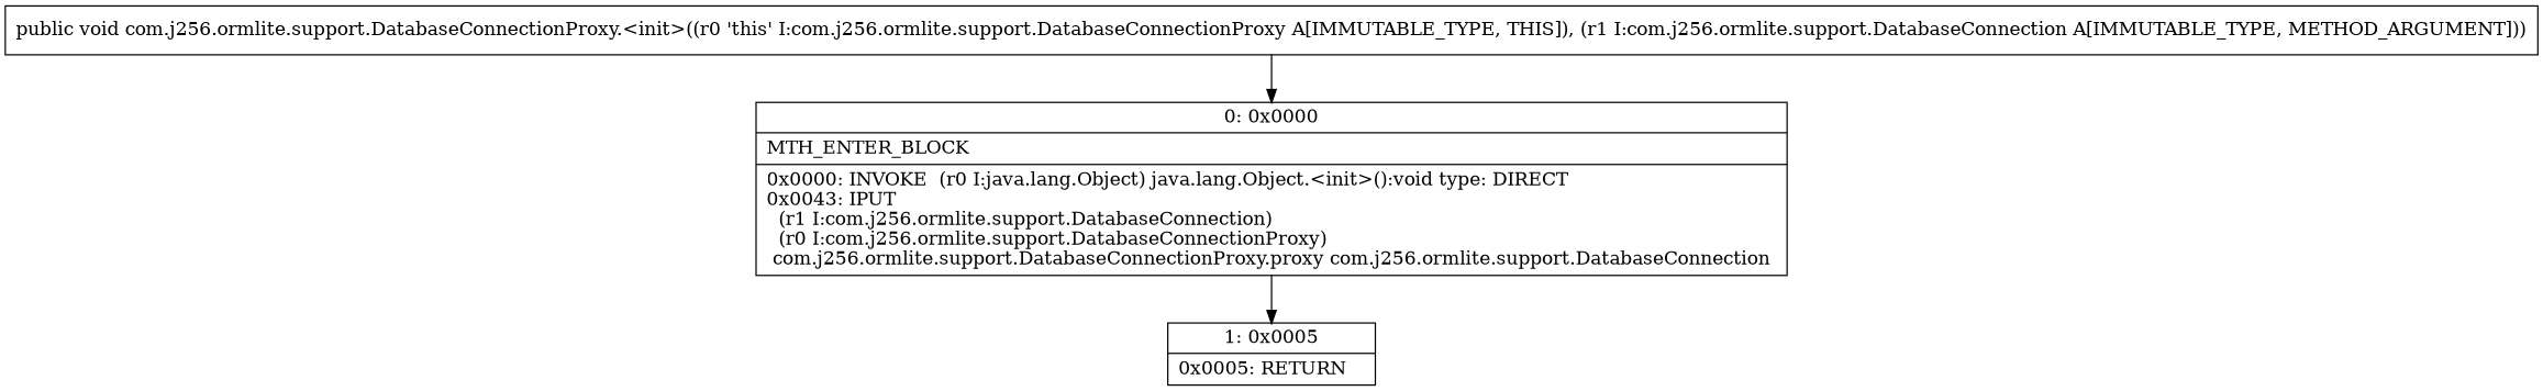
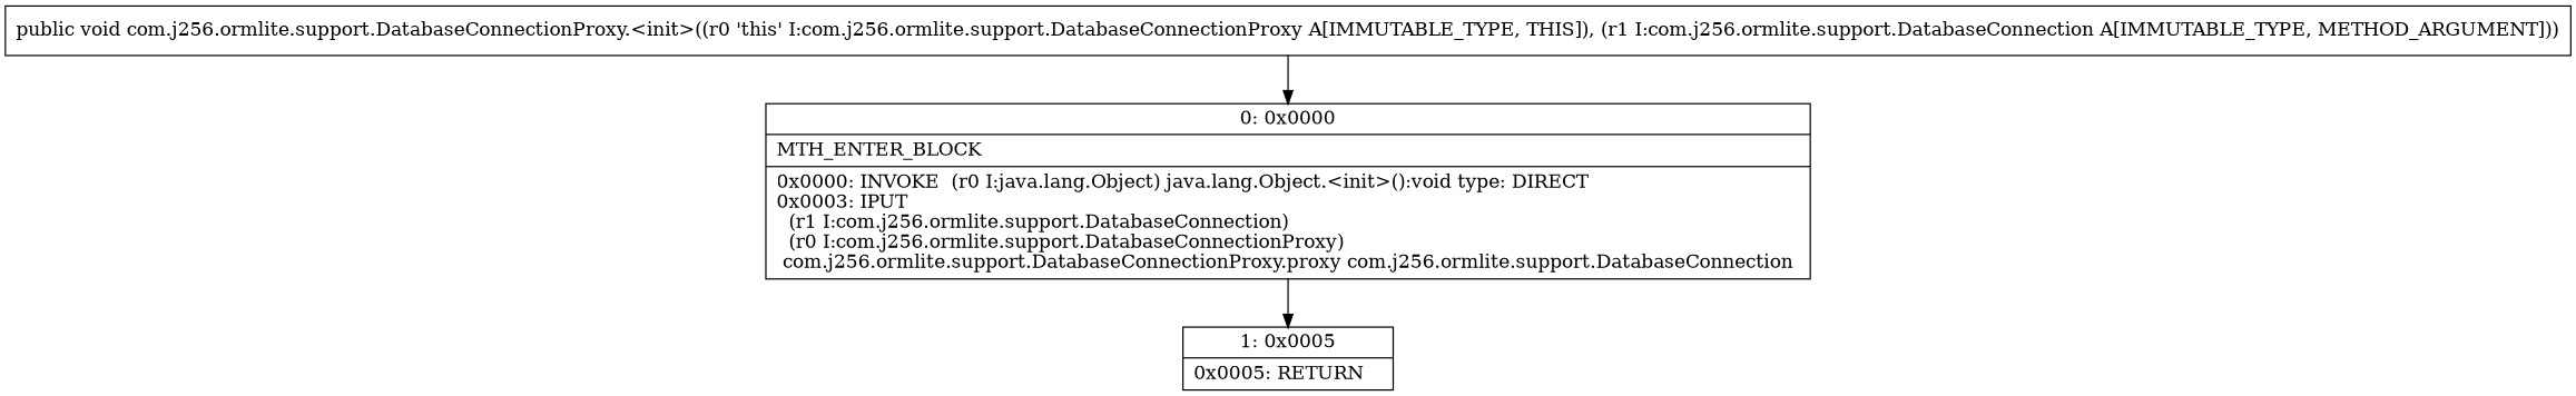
  digraph {
    node [shape=record]
-   n1 [label="{0\:\ 0x0000|MTH_ENTER_BLOCK\l|0x0000: INVOKE  (r0 I:java.lang.Object) java.lang.Object.\<init\>():void type: DIRECT \l0x0043: IPUT  \l  (r1 I:com.j256.ormlite.support.DatabaseConnection)\l  (r0 I:com.j256.ormlite.support.DatabaseConnectionProxy)\l com.j256.ormlite.support.DatabaseConnectionProxy.proxy com.j256.ormlite.support.DatabaseConnection \l}"]
+   n1 [label="{0\:\ 0x0000|MTH_ENTER_BLOCK\l|0x0000: INVOKE  (r0 I:java.lang.Object) java.lang.Object.\<init\>():void type: DIRECT \l0x0003: IPUT  \l  (r1 I:com.j256.ormlite.support.DatabaseConnection)\l  (r0 I:com.j256.ormlite.support.DatabaseConnectionProxy)\l com.j256.ormlite.support.DatabaseConnectionProxy.proxy com.j256.ormlite.support.DatabaseConnection \l}"]
    n2 [label="{1\:\ 0x0005|0x0005: RETURN   \l}"]
    n3 [label="{public void com.j256.ormlite.support.DatabaseConnectionProxy.\<init\>((r0 'this' I:com.j256.ormlite.support.DatabaseConnectionProxy A[IMMUTABLE_TYPE, THIS]), (r1 I:com.j256.ormlite.support.DatabaseConnection A[IMMUTABLE_TYPE, METHOD_ARGUMENT])) }"]
    n1 -> n2
    n3 -> n1
  }
